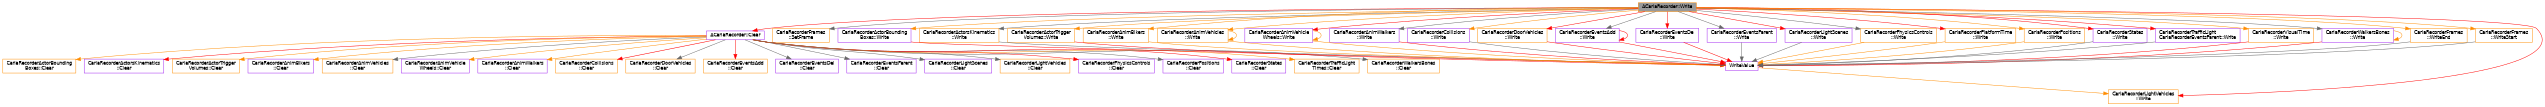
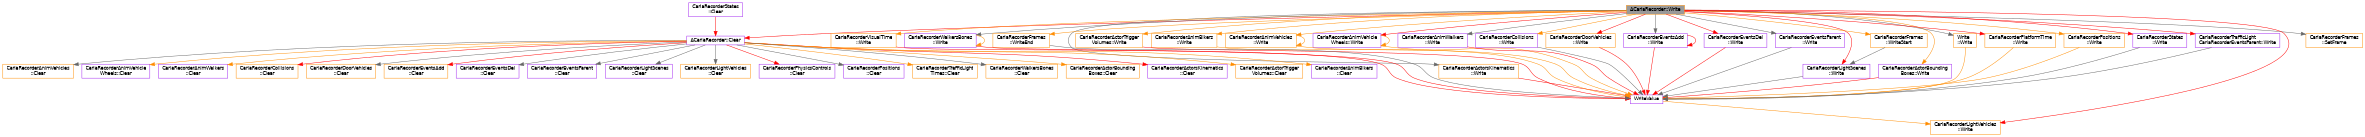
  digraph {
    rankdir=TB
    node [color=darkorange fillcolor=white fontname=Helvetica fontsize=10 shape=box style=filled]
    edge [color=darkorange fontname=Helvetica fontsize=10 labelfontname=Helvetica labelfontsize=10 style=solid]
    n1 [fillcolor=grey60 fontcolor=black height=0.2 label="ACarlaRecorder::Write" width=0.4]
    n2 [color=purple height=0.2 label="ACarlaRecorder::Clear" width=0.4]
    n3 [height=0.2 label="CarlaRecorderFrames\l::SetFrame" width=0.4]
    n4 [color=purple height=0.2 label="CarlaRecorderActorBounding\lBoxes::Write" width=0.4]
    n5 [height=0.2 label="CarlaRecorderActorsKinematics\l::Write" width=0.4]
    n6 [height=0.2 label="CarlaRecorderActorTrigger\lVolumes::Write" width=0.4]
    n7 [height=0.2 label="CarlaRecorderAnimBikers\l::Write" width=0.4]
    n8 [height=0.2 label="CarlaRecorderAnimVehicles\l::Write" width=0.4]
    n9 [color=purple height=0.2 label="CarlaRecorderAnimVehicle\lWheels::Write" width=0.4]
    n10 [color=purple height=0.2 label="CarlaRecorderAnimWalkers\l::Write" width=0.4]
    n11 [color=purple height=0.2 label="CarlaRecorderCollisions\l::Write" width=0.4]
    n12 [height=0.2 label="CarlaRecorderDoorVehicles\l::Write" width=0.4]
    n13 [color=purple height=0.2 label="CarlaRecorderEventsAdd\l::Write" width=0.4]
    n14 [color=purple height=0.2 label="CarlaRecorderEventsDel\l::Write" width=0.4]
    n15 [color=purple height=0.2 label="CarlaRecorderEventsParent\l::Write" width=0.4]
    n16 [color=purple height=0.2 label="CarlaRecorderLightScenes\l::Write" width=0.4]
    n17 [height=0.2 label="CarlaRecorderLightVehicles\l::Write" width=0.4]
-   n18 [height=0.2 label="CarlaRecorderPhysicsControls\l::Write" width=0.4]
+   n18 [height=0.2 label="Write\l::Write" width=0.4]
    n19 [height=0.2 label="CarlaRecorderPlatformTime\l::Write" width=0.4]
    n20 [height=0.2 label="CarlaRecorderPositions\l::Write" width=0.4]
    n21 [color=purple height=0.2 label="CarlaRecorderStates\l::Write" width=0.4]
    n22 [color=purple height=0.2 label="CarlaRecorderTrafficLight\lCarlaRecorderEventsParent::Write" width=0.4]
    n23 [height=0.2 label="CarlaRecorderVisualTime\l::Write" width=0.4]
    n24 [color=purple height=0.2 label="CarlaRecorderWalkersBones\l::Write" width=0.4]
    n25 [height=0.2 label="CarlaRecorderFrames\l::WriteEnd" width=0.4]
    n26 [height=0.2 label="CarlaRecorderFrames\l::WriteStart" width=0.4]
    n27 [height=0.2 label="CarlaRecorderActorBounding\lBoxes::Clear" width=0.4]
    n28 [color=purple height=0.2 label="CarlaRecorderActorsKinematics\l::Clear" width=0.4]
    n29 [height=0.2 label="CarlaRecorderActorTrigger\lVolumes::Clear" width=0.4]
    n30 [color=purple height=0.2 label="CarlaRecorderAnimBikers\l::Clear" width=0.4]
    n31 [height=0.2 label="CarlaRecorderAnimVehicles\l::Clear" width=0.4]
    n32 [color=purple height=0.2 label="CarlaRecorderAnimVehicle\lWheels::Clear" width=0.4]
    n33 [color=purple height=0.2 label="CarlaRecorderAnimWalkers\l::Clear" width=0.4]
    n34 [height=0.2 label="CarlaRecorderCollisions\l::Clear" width=0.4]
    n35 [height=0.2 label="CarlaRecorderDoorVehicles\l::Clear" width=0.4]
    n36 [height=0.2 label="CarlaRecorderEventsAdd\l::Clear" width=0.4]
    n37 [color=purple height=0.2 label="CarlaRecorderEventsDel\l::Clear" width=0.4]
    n38 [color=purple height=0.2 label="CarlaRecorderEventsParent\l::Clear" width=0.4]
    n39 [color=purple height=0.2 label="CarlaRecorderLightScenes\l::Clear" width=0.4]
    n40 [height=0.2 label="CarlaRecorderLightVehicles\l::Clear" width=0.4]
    n41 [color=purple height=0.2 label="CarlaRecorderPhysicsControls\l::Clear" width=0.4]
    n42 [color=purple height=0.2 label="CarlaRecorderPositions\l::Clear" width=0.4]
    n43 [color=purple height=0.2 label="CarlaRecorderStates\l::Clear" width=0.4]
    n44 [height=0.2 label="CarlaRecorderTrafficLight\lTimes::Clear" width=0.4]
    n45 [height=0.2 label="CarlaRecorderWalkersBones\l::Clear" width=0.4]
    n46 [color=purple height=0.2 label=WriteValue width=0.4]
    n1 -> n2 [color=red]
    n1 -> n3 [color=gray40]
    n1 -> n4
    n1 -> n5 [color=gray40]
    n1 -> n6
    n1 -> n7
    n1 -> n8
    n1 -> n9 [color=red]
    n1 -> n10 [color=gray40]
    n1 -> n11
    n1 -> n12 [color=red]
    n1 -> n13 [color=gray40]
    n1 -> n14 [color=red]
    n1 -> n15 [color=gray40]
    n1 -> n16 [color=red]
    n1 -> n17 [color=red]
    n1 -> n18 [color=gray40]
    n1 -> n19 [color=red]
    n1 -> n20
    n1 -> n21 [color=red]
    n1 -> n22 [color=red]
    n1 -> n23
    n1 -> n24 [color=gray40]
    n1 -> n25
    n1 -> n26
    n2 -> n27
    n2 -> n28 [color=red]
    n2 -> n29
    n2 -> n30
    n2 -> n31 [color=gray40]
    n2 -> n32
    n2 -> n33
    n2 -> n34 [color=red]
    n2 -> n35 [color=gray40]
    n2 -> n36 [color=red]
    n2 -> n37 [color=gray40]
    n2 -> n38 [color=gray40]
    n2 -> n39 [color=gray40]
    n2 -> n40 [color=gray40]
    n2 -> n41 [color=red]
    n2 -> n42 [color=gray40]
-   n2 -> n43 [color=red]
+   n43 -> n2 [color=red]
    n2 -> n44
    n2 -> n45 [color=gray40]
    n4 -> n46 [color=red]
-   n5 -> n46 [color=gray40]
+   n5 -> n46 [color=red]
    n6 -> n46 [color=red]
    n7 -> n46
    n8 -> n8
    n8 -> n46
    n9 -> n9
    n9 -> n46
    n10 -> n46 [color=red]
    n11 -> n46 [color=gray40]
    n12 -> n46 [color=red]
    n13 -> n13 [color=red]
    n13 -> n46 [color=red]
    n14 -> n46 [color=red]
    n15 -> n46 [color=gray40]
    n16 -> n46 [color=gray40]
    n18 -> n46
    n19 -> n46
    n20 -> n46
    n21 -> n46 [color=gray40]
    n22 -> n46 [color=gray40]
    n23 -> n46 [color=red]
    n24 -> n24
    n24 -> n46 [color=red]
    n25 -> n46 [color=gray40]
-   n26 -> n46 [color=gray40]
+   n26 -> n16 [color=gray40]
    n46 -> n17
  }
